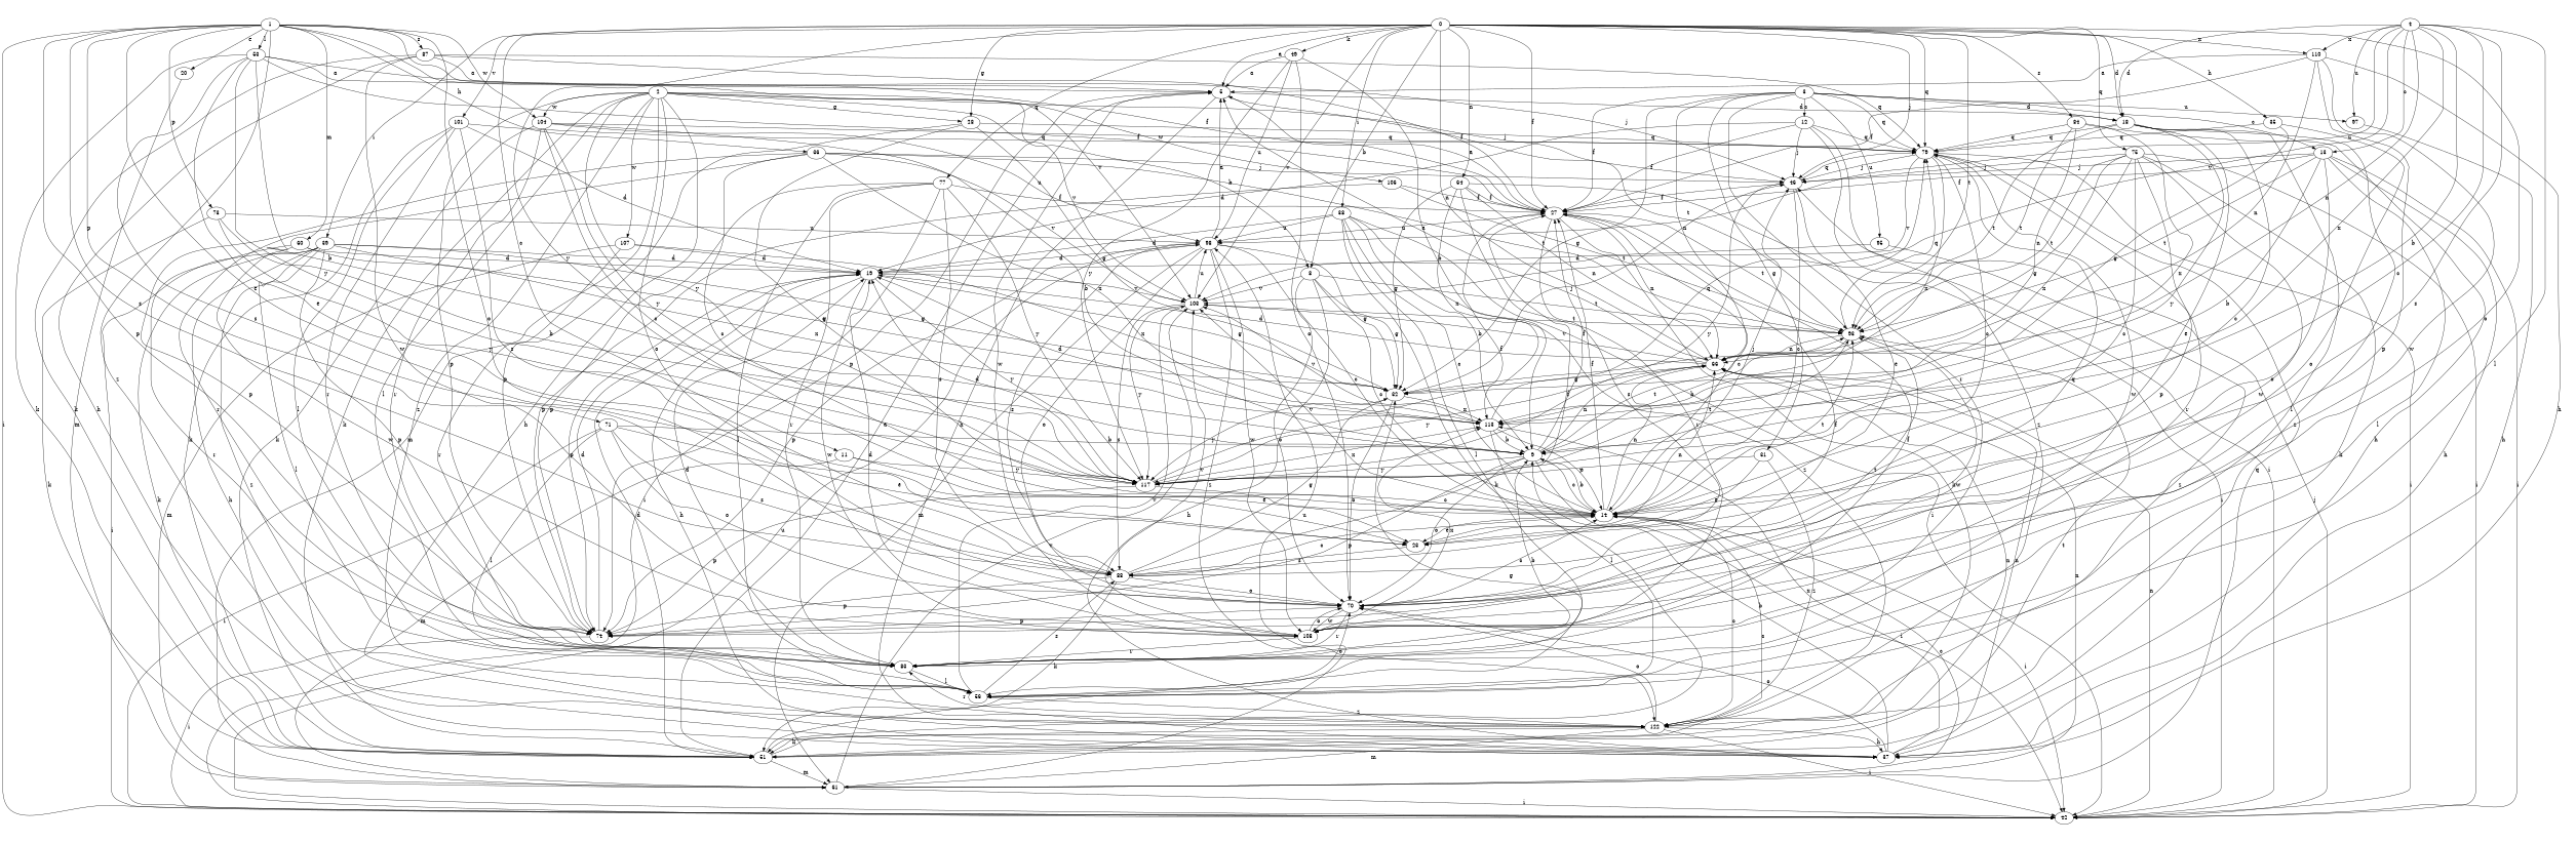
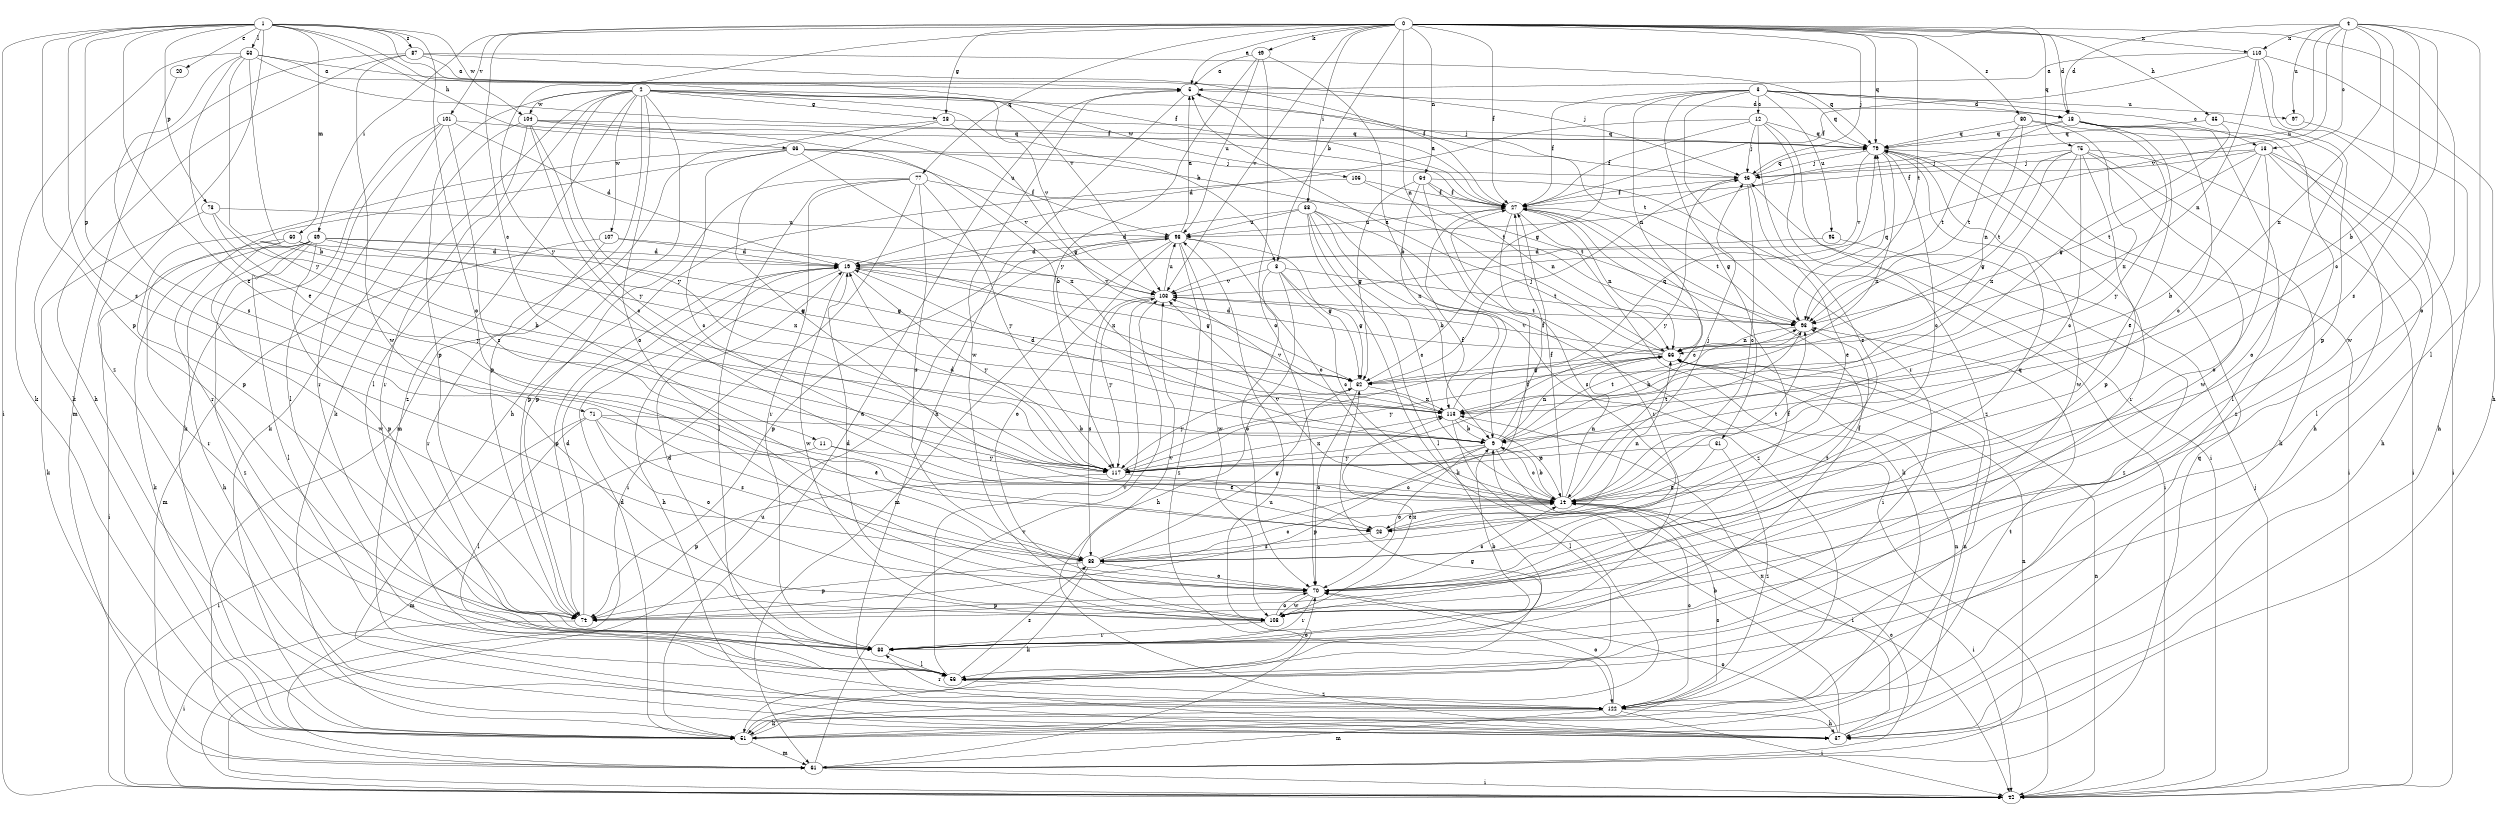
  strict digraph {
    0
    5
    8
    11
    18
    27
    28
    35
    38
    39
    46
    49
    64
    66
    70
    75
    77
    79
-   84
+   84 [label=80]
    93
    101
    103
    110
    117
    74
    37
    108
    32
    14
    23
    61
    122
    56
    88
    51
    98
    42
    9
    19
    113
    83
    1
    20
    36
    53
    60
    71
    73
    87
    104
    2
    106
    107
    3
    12
    13
    31
    95
    97
    4
    0 -> 5 [label=a]
    0 -> 8 [label=b]
    0 -> 11 [label=c]
    0 -> 18 [label=d]
    0 -> 27 [label=f]
    0 -> 28 [label=g]
    0 -> 35 [label=h]
    0 -> 38 [label=i]
    0 -> 39 [label=i]
    0 -> 46 [label=j]
    0 -> 49 [label=k]
    0 -> 64 [label=n]
    0 -> 66 [label=n]
    0 -> 70 [label=o]
    0 -> 75 [label=q]
    0 -> 77 [label=q]
    0 -> 79 [label=q]
    0 -> 84 [label=s]
    0 -> 93 [label=t]
    0 -> 101 [label=v]
    0 -> 103 [label=v]
    0 -> 110 [label=x]
    0 -> 117 [label=y]
    5 -> 18 [label=d]
    5 -> 93 [label=t]
-   5 -> 74 [label=p]
    5 -> 37 [label=h]
    5 -> 108 [label=w]
    8 -> 70 [label=o]
    8 -> 93 [label=t]
    8 -> 103 [label=v]
    8 -> 37 [label=h]
    8 -> 32 [label=g]
    8 -> 14 [label=c]
    11 -> 117 [label=y]
    11 -> 23 [label=e]
    11 -> 61 [label=m]
    18 -> 79 [label=q]
    18 -> 93 [label=t]
    18 -> 117 [label=y]
    18 -> 14 [label=c]
    18 -> 23 [label=e]
    18 -> 122 [label=z]
    18 -> 56 [label=l]
    27 -> 5 [label=a]
    27 -> 66 [label=n]
    27 -> 93 [label=t]
    27 -> 14 [label=c]
    27 -> 88 [label=s]
    27 -> 51 [label=k]
    27 -> 98 [label=u]
    28 -> 79 [label=q]
    28 -> 74 [label=p]
    28 -> 32 [label=g]
    28 -> 14 [label=c]
    35 -> 70 [label=o]
    35 -> 79 [label=q]
    35 -> 32 [label=g]
    38 -> 14 [label=c]
    38 -> 122 [label=z]
    38 -> 56 [label=l]
    38 -> 51 [label=k]
    38 -> 98 [label=u]
    38 -> 42 [label=i]
    38 -> 9 [label=b]
    38 -> 19 [label=d]
    39 -> 74 [label=p]
    39 -> 37 [label=h]
    39 -> 32 [label=g]
    39 -> 122 [label=z]
    39 -> 56 [label=l]
    39 -> 51 [label=k]
    39 -> 42 [label=i]
    39 -> 19 [label=d]
    39 -> 113 [label=x]
    46 -> 27 [label=f]
    46 -> 79 [label=q]
    46 -> 117 [label=y]
    46 -> 14 [label=c]
    46 -> 23 [label=e]
    49 -> 5 [label=a]
    49 -> 70 [label=o]
    49 -> 117 [label=y]
    49 -> 98 [label=u]
    49 -> 9 [label=b]
    64 -> 27 [label=f]
    64 -> 66 [label=n]
    64 -> 32 [label=g]
    64 -> 42 [label=i]
    64 -> 113 [label=x]
    64 -> 83 [label=r]
    66 -> 5 [label=a]
    66 -> 103 [label=v]
    66 -> 117 [label=y]
    66 -> 32 [label=g]
    66 -> 19 [label=d]
    70 -> 79 [label=q]
    70 -> 93 [label=t]
    70 -> 74 [label=p]
    70 -> 108 [label=w]
    70 -> 14 [label=c]
    70 -> 83 [label=r]
    75 -> 46 [label=j]
    75 -> 93 [label=t]
    75 -> 74 [label=p]
    75 -> 108 [label=w]
    75 -> 32 [label=g]
    75 -> 14 [label=c]
    75 -> 51 [label=k]
    75 -> 42 [label=i]
    75 -> 113 [label=x]
    77 -> 27 [label=f]
    77 -> 117 [label=y]
    77 -> 74 [label=p]
    77 -> 56 [label=l]
    77 -> 88 [label=s]
    77 -> 42 [label=i]
    77 -> 83 [label=r]
    79 -> 46 [label=j]
    79 -> 103 [label=v]
    79 -> 108 [label=w]
    79 -> 14 [label=c]
    79 -> 42 [label=i]
    79 -> 113 [label=x]
    79 -> 83 [label=r]
    84 -> 66 [label=n]
    84 -> 79 [label=q]
    84 -> 93 [label=t]
    84 -> 37 [label=h]
    84 -> 113 [label=x]
    93 -> 66 [label=n]
    93 -> 79 [label=q]
-   93 -> 108 [label=w]
    93 -> 9 [label=b]
    101 -> 79 [label=q]
    101 -> 56 [label=l]
    101 -> 88 [label=s]
    101 -> 51 [label=k]
    101 -> 19 [label=d]
    101 -> 83 [label=r]
    103 -> 93 [label=t]
    103 -> 117 [label=y]
    103 -> 88 [label=s]
    103 -> 98 [label=u]
    110 -> 5 [label=a]
    110 -> 27 [label=f]
    110 -> 66 [label=n]
    110 -> 74 [label=p]
    110 -> 37 [label=h]
    110 -> 108 [label=w]
    117 -> 27 [label=f]
    117 -> 93 [label=t]
    117 -> 74 [label=p]
    117 -> 14 [label=c]
    117 -> 19 [label=d]
    117 -> 113 [label=x]
    74 -> 42 [label=i]
    74 -> 19 [label=d]
    37 -> 66 [label=n]
    37 -> 70 [label=o]
    37 -> 9 [label=b]
    37 -> 113 [label=x]
    108 -> 27 [label=f]
    108 -> 70 [label=o]
    108 -> 103 [label=v]
    108 -> 19 [label=d]
    108 -> 113 [label=x]
    108 -> 83 [label=r]
    32 -> 46 [label=j]
    32 -> 70 [label=o]
    32 -> 117 [label=y]
    32 -> 113 [label=x]
    14 -> 27 [label=f]
    14 -> 46 [label=j]
    14 -> 66 [label=n]
    14 -> 93 [label=t]
    14 -> 103 [label=v]
    14 -> 23 [label=e]
    14 -> 42 [label=i]
    14 -> 9 [label=b]
    23 -> 66 [label=n]
    23 -> 88 [label=s]
    61 -> 66 [label=n]
    61 -> 79 [label=q]
    61 -> 103 [label=v]
    61 -> 14 [label=c]
    61 -> 98 [label=u]
    61 -> 42 [label=i]
    122 -> 70 [label=o]
    122 -> 37 [label=h]
    122 -> 14 [label=c]
    122 -> 61 [label=m]
    122 -> 51 [label=k]
    122 -> 42 [label=i]
    122 -> 83 [label=r]
    56 -> 70 [label=o]
    56 -> 103 [label=v]
    56 -> 122 [label=z]
    56 -> 88 [label=s]
    88 -> 27 [label=f]
    88 -> 70 [label=o]
    88 -> 74 [label=p]
    88 -> 32 [label=g]
    88 -> 14 [label=c]
    88 -> 51 [label=k]
    51 -> 5 [label=a]
    51 -> 66 [label=n]
    51 -> 93 [label=t]
    51 -> 32 [label=g]
    51 -> 14 [label=c]
    51 -> 61 [label=m]
    51 -> 19 [label=d]
    98 -> 5 [label=a]
    98 -> 70 [label=o]
    98 -> 74 [label=p]
    98 -> 108 [label=w]
    98 -> 32 [label=g]
    98 -> 14 [label=c]
    98 -> 61 [label=m]
    98 -> 122 [label=z]
-   98 -> 88 [label=s]
+   12 -> 88 [label=s]
    98 -> 19 [label=d]
    42 -> 46 [label=j]
    42 -> 66 [label=n]
    42 -> 98 [label=u]
    9 -> 27 [label=f]
    9 -> 66 [label=n]
    9 -> 70 [label=o]
    9 -> 93 [label=t]
    9 -> 117 [label=y]
    9 -> 74 [label=p]
    9 -> 14 [label=c]
    9 -> 42 [label=i]
    19 -> 103 [label=v]
    19 -> 117 [label=y]
    19 -> 74 [label=p]
    19 -> 37 [label=h]
    19 -> 108 [label=w]
    19 -> 32 [label=g]
    113 -> 79 [label=q]
    113 -> 103 [label=v]
    113 -> 14 [label=c]
    113 -> 56 [label=l]
    113 -> 9 [label=b]
    113 -> 19 [label=d]
    83 -> 27 [label=f]
    83 -> 56 [label=l]
    83 -> 9 [label=b]
    83 -> 19 [label=d]
    1 -> 27 [label=f]
    1 -> 70 [label=o]
    1 -> 103 [label=v]
    1 -> 74 [label=p]
    1 -> 23 [label=e]
    1 -> 122 [label=z]
    1 -> 88 [label=s]
    1 -> 42 [label=i]
    1 -> 20 [label=e]
    1 -> 36 [label=h]
    1 -> 53 [label=l]
    1 -> 60 [label=m]
    1 -> 71 [label=p]
    1 -> 73 [label=p]
    1 -> 87 [label=s]
    1 -> 104 [label=w]
    20 -> 61 [label=m]
    36 -> 46 [label=j]
    36 -> 93 [label=t]
    36 -> 103 [label=v]
    36 -> 74 [label=p]
    36 -> 14 [label=c]
    36 -> 113 [label=x]
    36 -> 83 [label=r]
    53 -> 5 [label=a]
    53 -> 27 [label=f]
    53 -> 46 [label=j]
    53 -> 117 [label=y]
    53 -> 23 [label=e]
    53 -> 88 [label=s]
    53 -> 51 [label=k]
    53 -> 9 [label=b]
    60 -> 108 [label=w]
    60 -> 32 [label=g]
    60 -> 19 [label=d]
    60 -> 83 [label=r]
    71 -> 70 [label=o]
    71 -> 23 [label=e]
    71 -> 56 [label=l]
    71 -> 88 [label=s]
    71 -> 42 [label=i]
    71 -> 9 [label=b]
    73 -> 117 [label=y]
    73 -> 51 [label=k]
    73 -> 98 [label=u]
    73 -> 9 [label=b]
    87 -> 5 [label=a]
    87 -> 27 [label=f]
    87 -> 79 [label=q]
    87 -> 37 [label=h]
    87 -> 108 [label=w]
    87 -> 51 [label=k]
    104 -> 79 [label=q]
    104 -> 117 [label=y]
    104 -> 14 [label=c]
    104 -> 51 [label=k]
    104 -> 98 [label=u]
    104 -> 9 [label=b]
    104 -> 83 [label=r]
    2 -> 8 [label=b]
    2 -> 28 [label=g]
    2 -> 46 [label=j]
    2 -> 70 [label=o]
    2 -> 103 [label=v]
    2 -> 117 [label=y]
    2 -> 74 [label=p]
    2 -> 37 [label=h]
    2 -> 61 [label=m]
    2 -> 122 [label=z]
    2 -> 56 [label=l]
    2 -> 51 [label=k]
    2 -> 104 [label=w]
    2 -> 106 [label=w]
    2 -> 107 [label=w]
    106 -> 27 [label=f]
    106 -> 93 [label=t]
    106 -> 74 [label=p]
    107 -> 61 [label=m]
    107 -> 19 [label=d]
    107 -> 113 [label=x]
    107 -> 83 [label=r]
    3 -> 18 [label=d]
    3 -> 27 [label=f]
    3 -> 66 [label=n]
    3 -> 79 [label=q]
    3 -> 32 [label=g]
    3 -> 83 [label=r]
    3 -> 12 [label=c]
    3 -> 13 [label=c]
    3 -> 31 [label=g]
    3 -> 95 [label=u]
    3 -> 97 [label=u]
    12 -> 27 [label=f]
    12 -> 46 [label=j]
    12 -> 79 [label=q]
    12 -> 122 [label=z]
    12 -> 42 [label=i]
    12 -> 19 [label=d]
    13 -> 27 [label=f]
    13 -> 46 [label=j]
    13 -> 70 [label=o]
    13 -> 93 [label=t]
    13 -> 37 [label=h]
    13 -> 56 [label=l]
    13 -> 42 [label=i]
    13 -> 9 [label=b]
    31 -> 117 [label=y]
    31 -> 23 [label=e]
    31 -> 122 [label=z]
    95 -> 122 [label=z]
    95 -> 19 [label=d]
    97 -> 37 [label=h]
    4 -> 18 [label=d]
-   4 -> 66 [label=n]
    4 -> 103 [label=v]
    4 -> 110 [label=x]
    4 -> 14 [label=c]
    4 -> 56 [label=l]
    4 -> 88 [label=s]
    4 -> 98 [label=u]
    4 -> 9 [label=b]
    4 -> 113 [label=x]
    4 -> 13 [label=c]
    4 -> 97 [label=u]
  }
